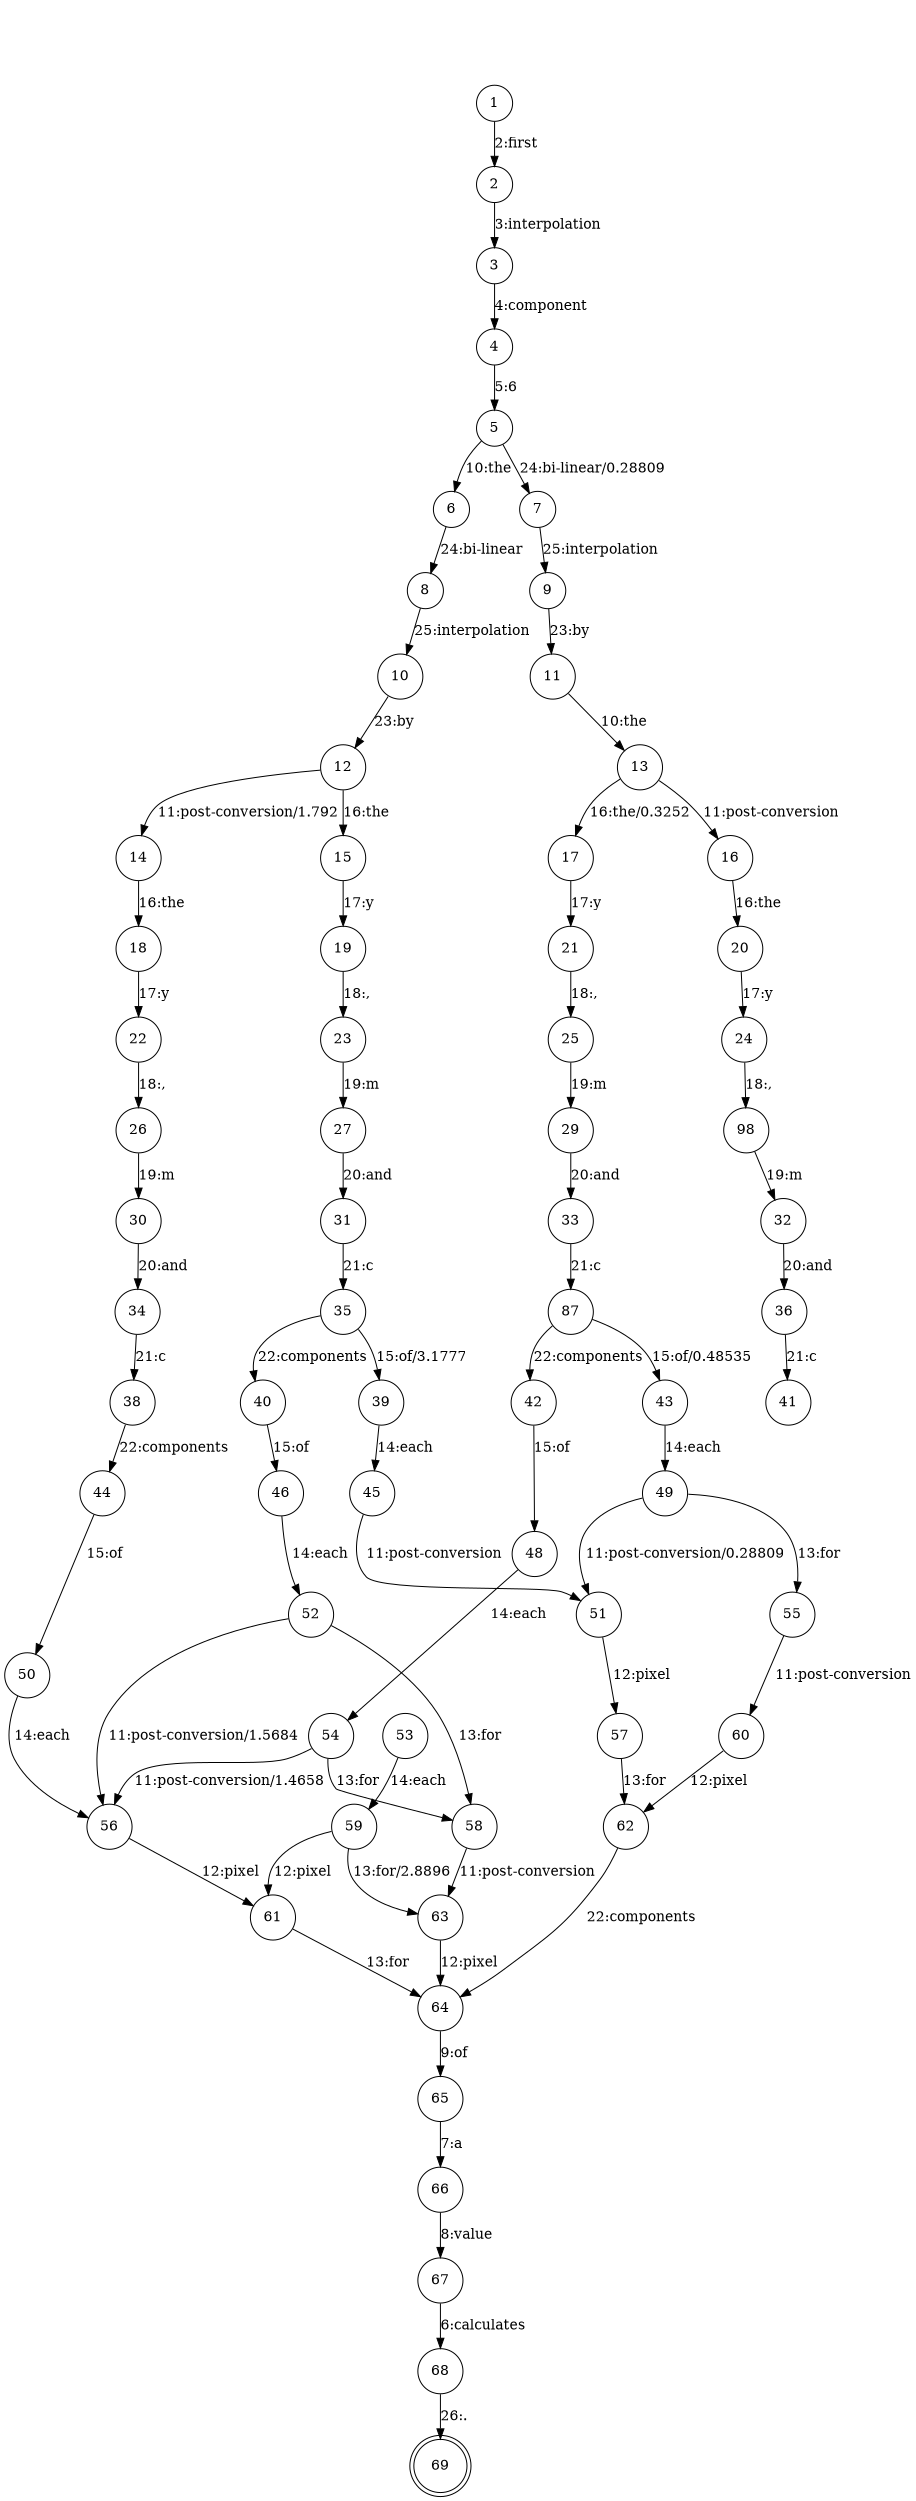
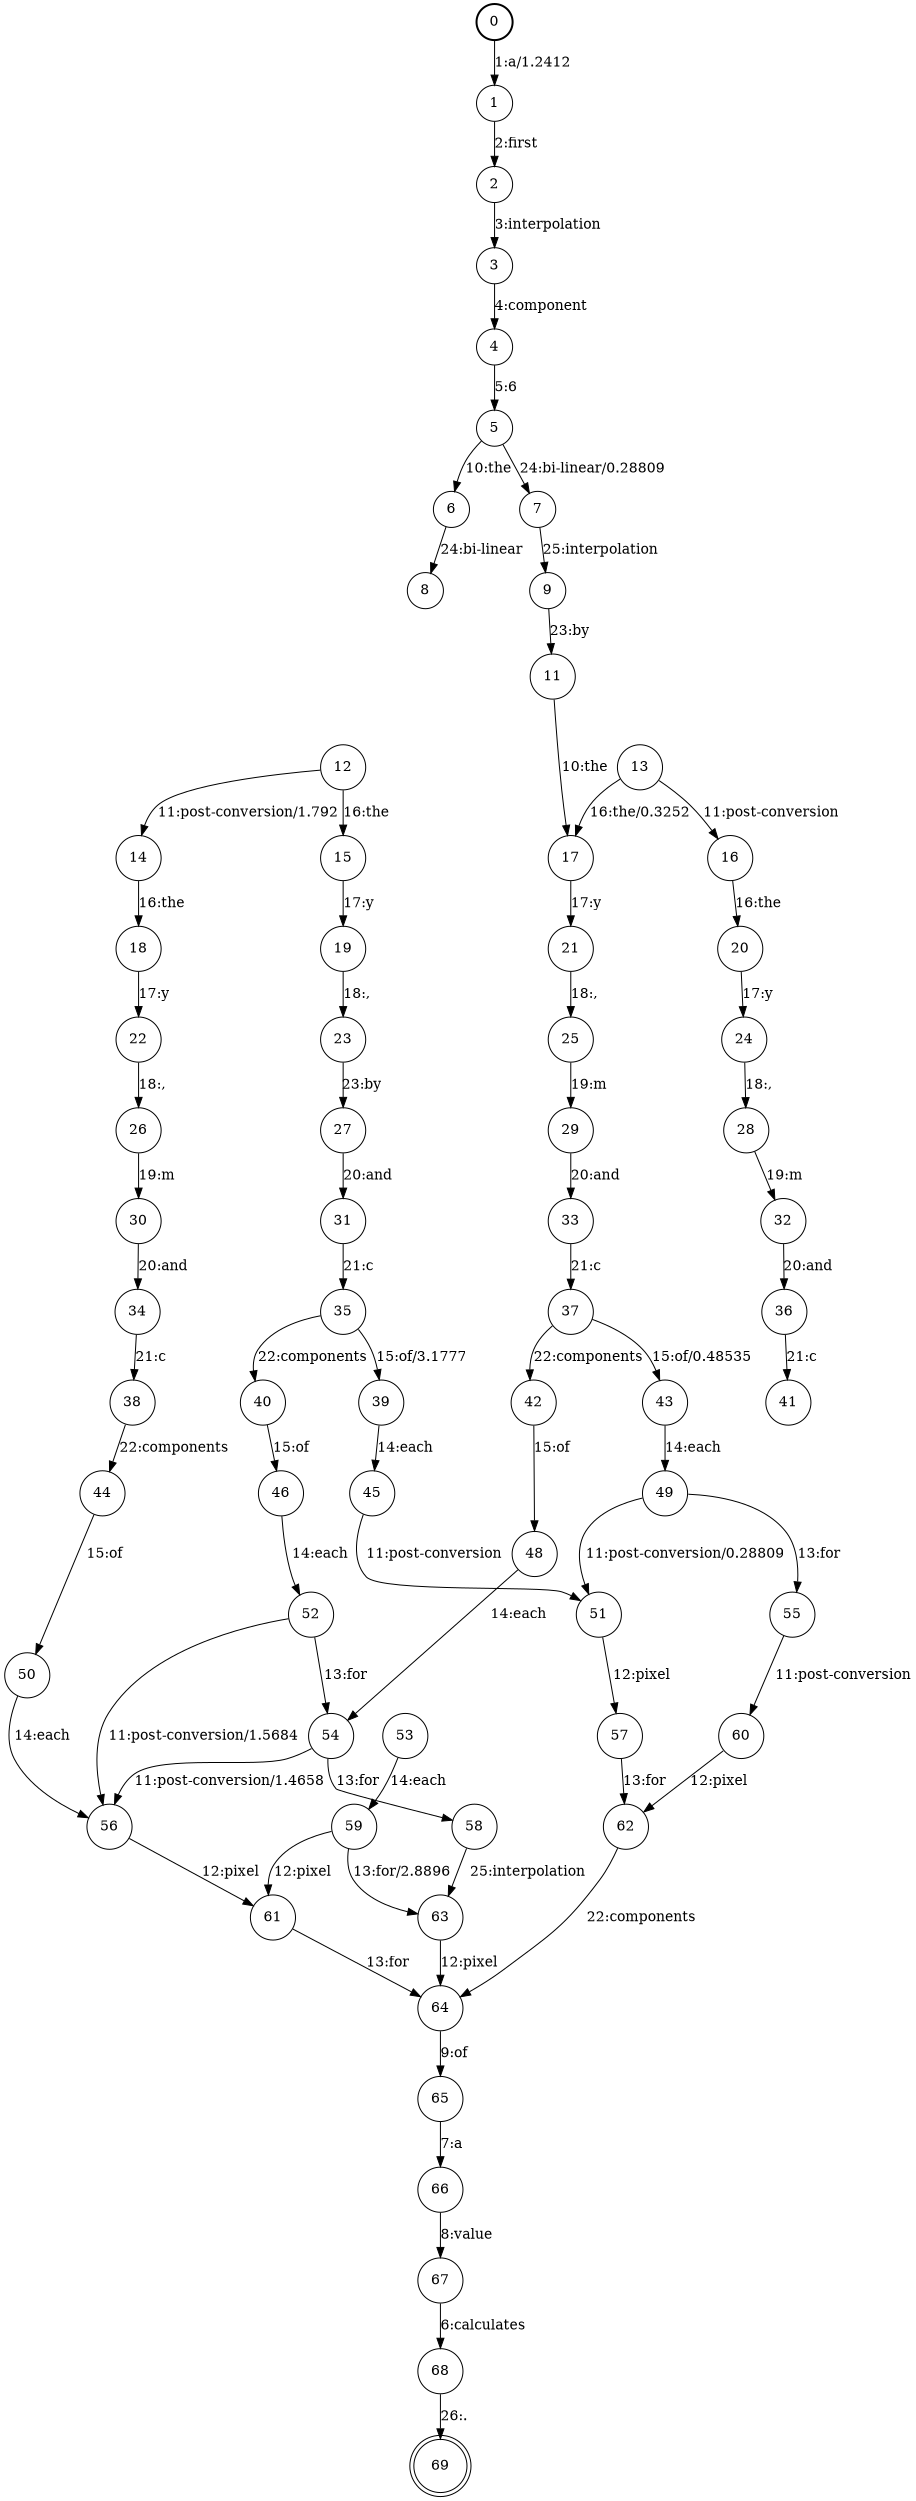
  digraph {
    nodesep=0.25
    rankdir=TB
    ranksep=0.4
    node [fontsize=14 shape=circle style=solid]
    edge [fontsize=14]
+   n1 [label=0 style=bold]
    n2 [label=1]
    n3 [label=2]
    n4 [label=3]
    n5 [label=4]
    n6 [label=5]
    n7 [label=6]
    n8 [label=7]
    n9 [label=8]
    n10 [label=9]
-   n11 [label=10]
    n12 [label=11]
    n13 [label=12]
    n14 [label=13]
    n15 [label=15]
    n16 [label=14]
    n17 [label=17]
    n18 [label=16]
    n19 [label=19]
    n20 [label=18]
    n21 [label=21]
    n22 [label=20]
    n23 [label=23]
    n24 [label=22]
    n25 [label=25]
    n26 [label=24]
    n27 [label=26]
    n28 [label=27]
-   n29 [label=98]
+   n29 [label=28]
    n30 [label=29]
    n31 [label=30]
    n32 [label=31]
    n33 [label=32]
    n34 [label=33]
    n35 [label=34]
    n36 [label=35]
    n37 [label=36]
-   n38 [label=87]
+   n38 [label=37]
    n39 [label=38]
    n40 [label=39]
    n41 [label=40]
    n42 [label=41]
    n43 [label=43]
    n44 [label=42]
    n45 [label=44]
    n46 [label=45]
    n47 [label=46]
    n48 [label=49]
    n49 [label=48]
    n50 [label=50]
    n51 [label=51]
    n52 [label=52]
    n53 [label=55]
    n54 [label=54]
    n55 [label=56]
    n56 [label=57]
    n57 [label=58]
    n58 [label=53]
    n59 [label=59]
    n60 [label=60]
    n61 [label=61]
    n62 [label=62]
    n63 [label=63]
    n64 [label=64]
    n65 [label=65]
    n66 [label=66]
    n67 [label=67]
    n68 [label=68]
    n69 [label=69 shape=doublecircle]
+   n1 -> n2 [label="1:a/1.2412"]
    n2 -> n3 [label="2:first"]
    n3 -> n4 [label="3:interpolation"]
    n4 -> n5 [label="4:component"]
    n5 -> n6 [label="5:6"]
    n6 -> n7 [label="10:the"]
    n6 -> n8 [label="24:bi-linear/0.28809"]
    n7 -> n9 [label="24:bi-linear"]
    n8 -> n10 [label="25:interpolation"]
-   n9 -> n11 [label="25:interpolation"]
    n10 -> n12 [label="23:by"]
-   n11 -> n13 [label="23:by"]
-   n12 -> n14 [label="10:the"]
+   n12 -> n17 [label="10:the"]
    n13 -> n15 [label="16:the"]
    n13 -> n16 [label="11:post-conversion/1.792"]
    n14 -> n17 [label="16:the/0.3252"]
    n14 -> n18 [label="11:post-conversion"]
    n15 -> n19 [label="17:y"]
    n16 -> n20 [label="16:the"]
    n17 -> n21 [label="17:y"]
    n18 -> n22 [label="16:the"]
    n19 -> n23 [label="18:,"]
    n20 -> n24 [label="17:y"]
    n21 -> n25 [label="18:,"]
    n22 -> n26 [label="17:y"]
-   n23 -> n28 [label="19:m"]
+   n23 -> n28 [label="23:by"]
    n24 -> n27 [label="18:,"]
    n25 -> n30 [label="19:m"]
    n26 -> n29 [label="18:,"]
    n27 -> n31 [label="19:m"]
    n28 -> n32 [label="20:and"]
    n29 -> n33 [label="19:m"]
    n30 -> n34 [label="20:and"]
    n31 -> n35 [label="20:and"]
    n32 -> n36 [label="21:c"]
    n33 -> n37 [label="20:and"]
    n34 -> n38 [label="21:c"]
    n35 -> n39 [label="21:c"]
    n36 -> n40 [label="15:of/3.1777"]
    n36 -> n41 [label="22:components"]
    n37 -> n42 [label="21:c"]
    n38 -> n43 [label="15:of/0.48535"]
    n38 -> n44 [label="22:components"]
    n39 -> n45 [label="22:components"]
    n40 -> n46 [label="14:each"]
    n41 -> n47 [label="15:of"]
    n43 -> n48 [label="14:each"]
    n44 -> n49 [label="15:of"]
    n45 -> n50 [label="15:of"]
    n46 -> n51 [label="11:post-conversion"]
    n47 -> n52 [label="14:each"]
    n48 -> n51 [label="11:post-conversion/0.28809"]
    n48 -> n53 [label="13:for"]
    n49 -> n54 [label="14:each"]
    n50 -> n55 [label="14:each"]
    n51 -> n56 [label="12:pixel"]
    n52 -> n55 [label="11:post-conversion/1.5684"]
-   n52 -> n57 [label="13:for"]
+   n52 -> n54 [label="13:for"]
    n53 -> n60 [label="11:post-conversion"]
    n54 -> n55 [label="11:post-conversion/1.4658"]
    n54 -> n57 [label="13:for"]
    n55 -> n61 [label="12:pixel"]
    n56 -> n62 [label="13:for"]
-   n57 -> n63 [label="11:post-conversion"]
+   n57 -> n63 [label="25:interpolation"]
    n58 -> n59 [label="14:each"]
    n59 -> n61 [label="12:pixel"]
    n59 -> n63 [label="13:for/2.8896"]
    n60 -> n62 [label="12:pixel"]
    n61 -> n64 [label="13:for"]
    n62 -> n64 [label="22:components"]
    n63 -> n64 [label="12:pixel"]
    n64 -> n65 [label="9:of"]
    n65 -> n66 [label="7:a"]
    n66 -> n67 [label="8:value"]
    n67 -> n68 [label="6:calculates"]
    n68 -> n69 [label="26:."]
  }
